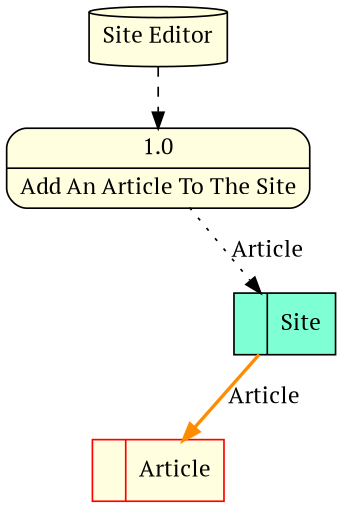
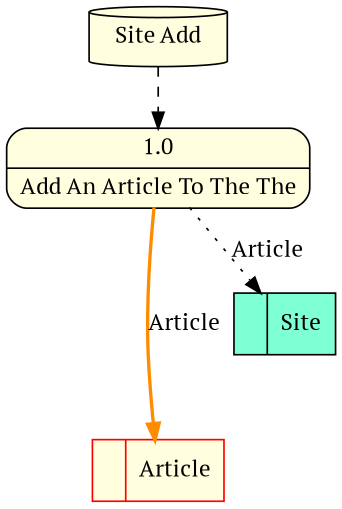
  digraph {
    fontname="PT Serif"
    node [fillcolor=lightyellow fontname="PT Serif" shape=record style=filled]
    edge [color=black fontname="PT Serif"]
    n1 [color=red label="<f0>  |<f1> Article "]
    n2 [fillcolor=aquamarine label="<f0>  |<f1> Site "]
-   n3 [label="Site Editor" shape=cylinder]
-   n4 [label="{<f0> 1.0|<f1> Add An Article To The Site }" shape=Mrecord]
+   n3 [label="Site Add" shape=cylinder]
+   n4 [label="{<f0> 1.0|<f1> Add An Article To The The }" shape=Mrecord]
    n3 -> n4 [style=dashed]
-   n2 -> n1 [color=darkorange label=Article style=bold]
+   n4 -> n1 [color=darkorange label=Article style=bold]
    n4 -> n2 [label=Article style=dotted]
  }
